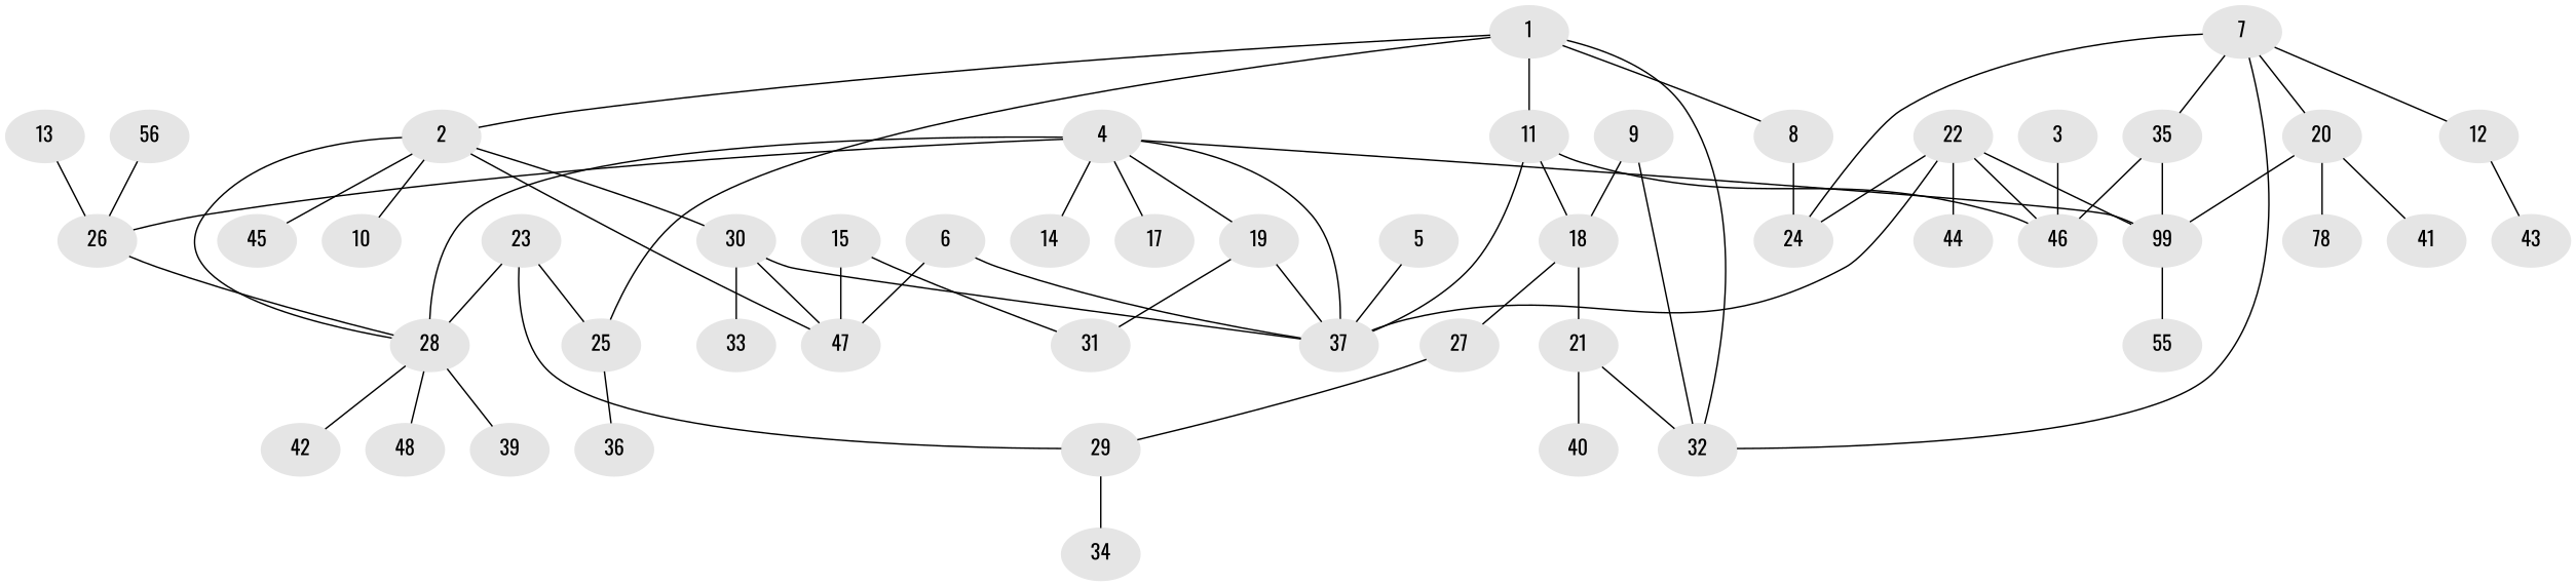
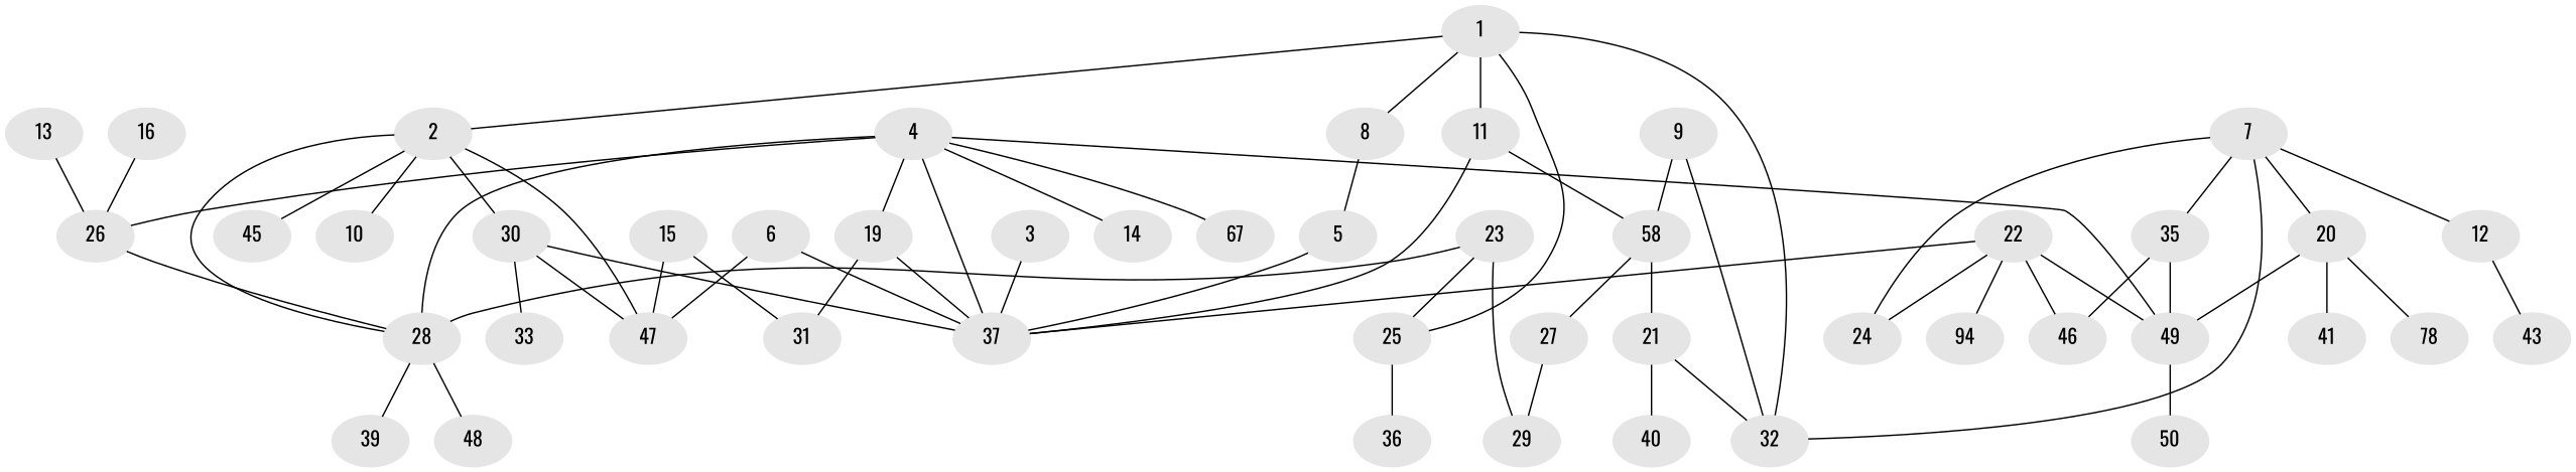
  graph {
    fontname=Oswald
    node [color=gray90 fontname=Oswald style=filled]
    edge [fontname=Oswald weight=1.0]
    1
    2
    8
    11
    25
    32
    10
    28
    30
    45
    47
    24
    37
-   18
+   18 [label=58]
    46
    36
    39
-   42
    48
    33
    3
    4
    14
-   17
+   17 [label=67]
    19
    26
-   49 [label=99]
+   49
    31
-   50 [label=55]
+   50
    5
    6
    7
    12
    20
    35
    43
    n37 [label=78]
    41
    9
    21
    27
    13
    15
-   16 [label=56]
+   16
    40
    29
    22
-   44
+   44 [label=94]
    23
-   34
    1 -- 2
    1 -- 8
    1 -- 11
    1 -- 25
    1 -- 32
    2 -- 10
    2 -- 28
    2 -- 30
    2 -- 45
    2 -- 47
-   8 -- 24
+   8 -- 5
    11 -- 37
    11 -- 18
-   11 -- 46
    25 -- 36
    28 -- 39
-   28 -- 42
    28 -- 48
    30 -- 47
    30 -- 37
    30 -- 33
    18 -- 21
    18 -- 27
-   3 -- 46
+   3 -- 37
    4 -- 28 [weight=2.0]
    4 -- 37
    4 -- 14
    4 -- 17
    4 -- 19
    4 -- 26
    4 -- 49
    19 -- 37
    19 -- 31
    26 -- 28
    49 -- 50
    5 -- 37
    6 -- 47
    6 -- 37
    7 -- 32
    7 -- 24
    7 -- 12
    7 -- 20
    7 -- 35
    12 -- 43
    20 -- 49
    20 -- n37
    20 -- 41
    35 -- 46
    35 -- 49
    9 -- 32
    9 -- 18
    21 -- 32
    21 -- 40
    27 -- 29
    13 -- 26
    15 -- 47
    15 -- 31
    16 -- 26
-   29 -- 34
    22 -- 24
    22 -- 37
    22 -- 46 [weight=2.0]
    22 -- 49 [weight=2.0]
    22 -- 44
    23 -- 25
    23 -- 28
    23 -- 29
  }
